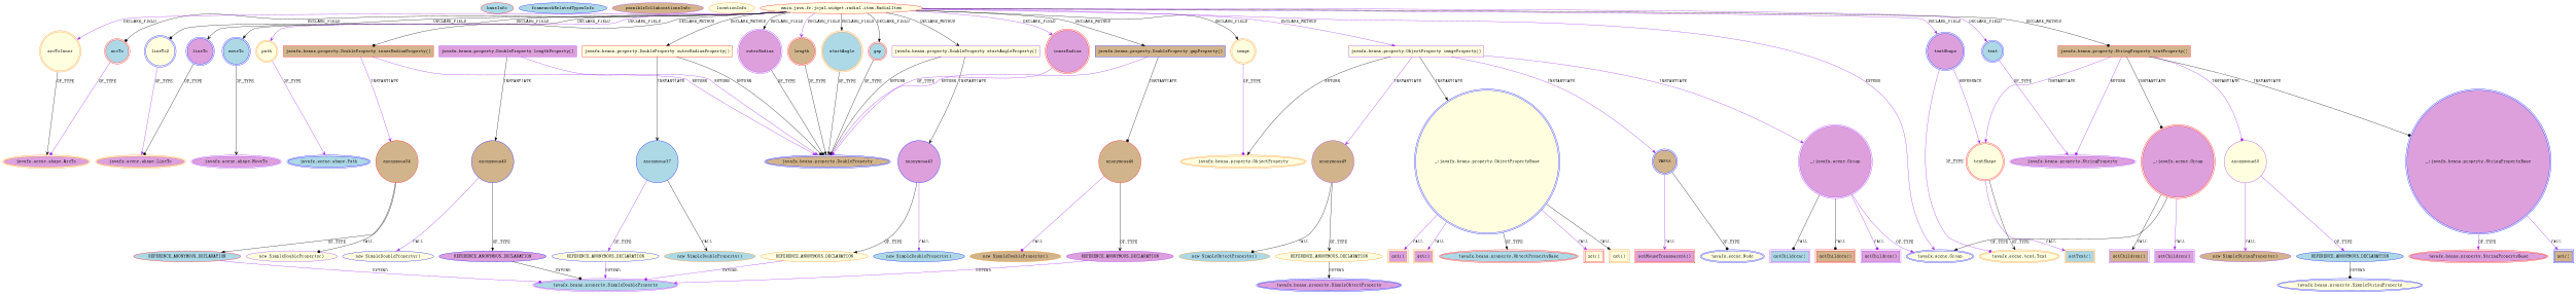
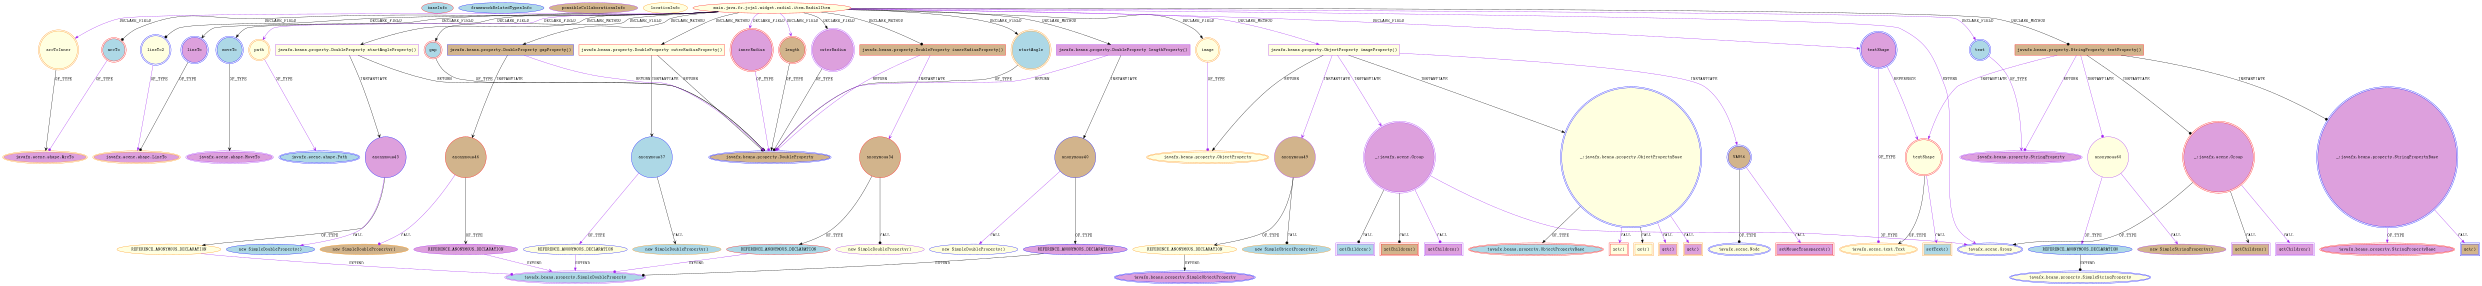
  digraph {
    fontname="Courier Prime"
    node [color=blue fillcolor=lightyellow fontname="Courier Prime" style=filled isFrameworkType=true vertexType=FRAMEWORK_CLASS_TYPE peripheries=2]
    edge [arrowhead=normal color=black fontname="Courier Prime"]
    baseInfo [category=extension_graph color=red fillcolor=lightblue graphId=690 isAnonymous=false possibleRelation=true isFrameworkType="" vertexType="" peripheries=""]
    frameworkRelatedTypesInfo [0="javafx.scene.Group" fillcolor=lightblue isFrameworkType="" vertexType="" peripheries=""]
    possibleCollaborationsInfo [0="690~CLIENT_METHOD_DECLARATION-INSTANTIATION-~javafx.scene.Group ~javafx.beans.property.SimpleDoubleProperty ~false~true" 1="690~CLIENT_METHOD_DECLARATION-INSTANTIATION-~javafx.scene.Group ~javafx.beans.property.SimpleObjectProperty ~false~true" 2="690~CLIENT_METHOD_DECLARATION-INSTANTIATION-~javafx.scene.Group ~javafx.beans.property.SimpleStringProperty ~false~true" color=purple fillcolor=tan isFrameworkType="" vertexType="" peripheries=""]
    locationInfo [color=darkorange contextSignature=RadialItem filePath="/Jojal-RadialMenu/RadialMenu-master/src/main/java/fr/jojal/widget/radial/item/RadialItem.java" graphId=690 projectName="Jojal-RadialMenu" isFrameworkType="" vertexType="" peripheries=""]
    n5 [color=red isFrameworkType=false label="main.java.fr.jojal.widget.radial.item.RadialItem" vertexType=ROOT_CLIENT_CLASS_DECLARATION peripheries=""]
    n6 [label="javafx.scene.Group"]
    n7 [color=red fillcolor=lightblue label=arcTo shape=circle vertexType=FIELD_DECLARATION]
    n8 [color=darkorange label=arcToInner shape=circle vertexType=FIELD_DECLARATION]
    n9 [color=red fillcolor=lightblue label=gap shape=circle vertexType=FIELD_DECLARATION]
    n10 [color=darkorange label=image shape=circle vertexType=FIELD_DECLARATION]
    n11 [color=red fillcolor=plum label=innerRadius shape=circle vertexType=FIELD_DECLARATION]
    n12 [color=red fillcolor=tan label=length shape=circle vertexType=FIELD_DECLARATION]
    n13 [fillcolor=plum label=lineTo shape=circle vertexType=FIELD_DECLARATION]
    n14 [label=lineTo2 shape=circle vertexType=FIELD_DECLARATION]
    n15 [fillcolor=lightblue label=moveTo shape=circle vertexType=FIELD_DECLARATION]
    n16 [color=purple fillcolor=plum label=outerRadius shape=circle vertexType=FIELD_DECLARATION]
    n17 [color=darkorange label=path shape=circle vertexType=FIELD_DECLARATION]
    n18 [color=darkorange fillcolor=lightblue label=startAngle shape=circle vertexType=FIELD_DECLARATION]
    n19 [fillcolor=lightblue label=text shape=circle vertexType=FIELD_DECLARATION]
    n20 [fillcolor=plum label=textShape shape=circle vertexType=FIELD_DECLARATION]
    n21 [color=red fillcolor=tan isFrameworkType=false label="javafx.beans.property.DoubleProperty innerRadiusProperty()" shape=box vertexType=CLIENT_METHOD_DECLARATION peripheries=""]
    n22 [color=red isFrameworkType=false label="javafx.beans.property.DoubleProperty outerRadiusProperty()" shape=box vertexType=CLIENT_METHOD_DECLARATION peripheries=""]
    n23 [color=purple fillcolor=plum isFrameworkType=false label="javafx.beans.property.DoubleProperty lengthProperty()" shape=box vertexType=CLIENT_METHOD_DECLARATION peripheries=""]
    n24 [color=purple isFrameworkType=false label="javafx.beans.property.DoubleProperty startAngleProperty()" shape=box vertexType=CLIENT_METHOD_DECLARATION peripheries=""]
    n25 [fillcolor=tan isFrameworkType=false label="javafx.beans.property.DoubleProperty gapProperty()" shape=box vertexType=CLIENT_METHOD_DECLARATION peripheries=""]
    n26 [color=purple isFrameworkType=false label="javafx.beans.property.ObjectProperty imageProperty()" shape=box vertexType=CLIENT_METHOD_DECLARATION peripheries=""]
    n27 [color=red fillcolor=tan isFrameworkType=false label="javafx.beans.property.StringProperty textProperty()" shape=box vertexType=CLIENT_METHOD_DECLARATION peripheries=""]
    n28 [color=darkorange fillcolor=plum label="javafx.scene.shape.ArcTo"]
    n29 [fillcolor=tan label="javafx.beans.property.DoubleProperty"]
    n30 [color=darkorange label="javafx.beans.property.ObjectProperty"]
    n31 [color=darkorange fillcolor=plum label="javafx.scene.shape.LineTo"]
    n32 [color=purple fillcolor=plum label="javafx.scene.shape.MoveTo"]
    n33 [fillcolor=lightblue label="javafx.scene.shape.Path"]
    n34 [color=purple fillcolor=plum label="javafx.beans.property.StringProperty"]
    n35 [color=darkorange label="javafx.scene.text.Text"]
    n36 [color=red label=textShape shape=circle vertexType=VARIABLE_EXPRESION]
    n37 [color=red fillcolor=tan isFrameworkType=false label=anonymous34 shape=circle vertexType=VARIABLE_EXPRESION peripheries=""]
    n38 [fillcolor=lightblue isFrameworkType=false label=anonymous37 shape=circle vertexType=VARIABLE_EXPRESION peripheries=""]
    n39 [fillcolor=tan isFrameworkType=false label=anonymous40 shape=circle vertexType=VARIABLE_EXPRESION peripheries=""]
    n40 [fillcolor=plum isFrameworkType=false label=anonymous43 shape=circle vertexType=VARIABLE_EXPRESION peripheries=""]
    n41 [color=red fillcolor=tan isFrameworkType=false label=anonymous46 shape=circle vertexType=VARIABLE_EXPRESION peripheries=""]
    n42 [color=purple fillcolor=tan isFrameworkType=false label=anonymous49 shape=circle vertexType=VARIABLE_EXPRESION peripheries=""]
    n43 [color=purple fillcolor=plum label="_:javafx.scene.Group" shape=circle vertexType=VARIABLE_EXPRESION]
    n44 [label="_:javafx.beans.property.ObjectPropertyBase" shape=circle vertexType=VARIABLE_EXPRESION]
    n45 [fillcolor=tan label=VAR56 shape=circle vertexType=VARIABLE_EXPRESION]
    n46 [color=purple isFrameworkType=false label=anonymous60 shape=circle vertexType=VARIABLE_EXPRESION peripheries=""]
    n47 [color=red fillcolor=plum label="_:javafx.scene.Group" shape=circle vertexType=VARIABLE_EXPRESION]
    n48 [fillcolor=plum label="_:javafx.beans.property.StringPropertyBase" shape=circle vertexType=VARIABLE_EXPRESION]
    n49 [color=darkorange fillcolor=lightblue label="setText()" shape=box vertexType=INSIDE_CALL]
    n50 [color=red fillcolor=lightblue isFrameworkType=false label=REFERENCE_ANONYMOUS_DECLARATION vertexType=REFERENCE_ANONYMOUS_DECLARATION peripheries=""]
    n51 [color=purple isFrameworkType=false label="new SimpleDoubleProperty()" vertexType=CONSTRUCTOR_CALL peripheries=""]
    n52 [color=purple fillcolor=lightblue label="javafx.beans.property.SimpleDoubleProperty"]
    n53 [isFrameworkType=false label=REFERENCE_ANONYMOUS_DECLARATION vertexType=REFERENCE_ANONYMOUS_DECLARATION peripheries=""]
    n54 [color=darkorange fillcolor=lightblue isFrameworkType=false label="new SimpleDoubleProperty()" vertexType=CONSTRUCTOR_CALL peripheries=""]
    n55 [fillcolor=plum isFrameworkType=false label=REFERENCE_ANONYMOUS_DECLARATION vertexType=REFERENCE_ANONYMOUS_DECLARATION peripheries=""]
    n56 [isFrameworkType=false label="new SimpleDoubleProperty()" vertexType=CONSTRUCTOR_CALL peripheries=""]
    n57 [color=darkorange isFrameworkType=false label=REFERENCE_ANONYMOUS_DECLARATION vertexType=REFERENCE_ANONYMOUS_DECLARATION peripheries=""]
    n58 [fillcolor=lightblue isFrameworkType=false label="new SimpleDoubleProperty()" vertexType=CONSTRUCTOR_CALL peripheries=""]
    n59 [color=purple fillcolor=plum isFrameworkType=false label=REFERENCE_ANONYMOUS_DECLARATION vertexType=REFERENCE_ANONYMOUS_DECLARATION peripheries=""]
    n60 [color=darkorange fillcolor=tan isFrameworkType=false label="new SimpleDoubleProperty()" vertexType=CONSTRUCTOR_CALL peripheries=""]
    n61 [color=darkorange isFrameworkType=false label=REFERENCE_ANONYMOUS_DECLARATION vertexType=REFERENCE_ANONYMOUS_DECLARATION peripheries=""]
    n62 [color=darkorange fillcolor=lightblue isFrameworkType=false label="new SimpleObjectProperty()" vertexType=CONSTRUCTOR_CALL peripheries=""]
    n63 [color=purple fillcolor=lightblue label="getChildren()" shape=box vertexType=INSIDE_CALL]
    n64 [color=red fillcolor=tan label="getChildren()" shape=box vertexType=INSIDE_CALL]
    n65 [color=purple fillcolor=plum label="getChildren()" shape=box vertexType=INSIDE_CALL]
    n66 [color=red fillcolor=lightblue label="javafx.beans.property.ObjectPropertyBase"]
    n67 [color=red label="get()" shape=box vertexType=INSIDE_CALL]
    n68 [color=darkorange label="get()" shape=box vertexType=INSIDE_CALL]
    n69 [color=darkorange fillcolor=plum label="get()" shape=box vertexType=INSIDE_CALL]
    n70 [color=darkorange fillcolor=plum label="get()" shape=box vertexType=INSIDE_CALL]
    n71 [label="javafx.scene.Node"]
    n72 [color=red fillcolor=plum label="setMouseTransparent()" shape=box vertexType=INSIDE_CALL]
    n73 [fillcolor=plum label="javafx.beans.property.SimpleObjectProperty"]
    n74 [fillcolor=lightblue isFrameworkType=false label=REFERENCE_ANONYMOUS_DECLARATION vertexType=REFERENCE_ANONYMOUS_DECLARATION peripheries=""]
    n75 [color=purple fillcolor=tan isFrameworkType=false label="new SimpleStringProperty()" vertexType=CONSTRUCTOR_CALL peripheries=""]
    n76 [color=purple fillcolor=tan label="getChildren()" shape=box vertexType=INSIDE_CALL]
    n77 [color=purple fillcolor=plum label="getChildren()" shape=box vertexType=INSIDE_CALL]
    n78 [color=red fillcolor=plum label="javafx.beans.property.StringPropertyBase"]
    n79 [fillcolor=tan label="get()" shape=box vertexType=INSIDE_CALL]
    n80 [label="javafx.beans.property.SimpleStringProperty"]
    n5 -> n6 [arrowhead=vee color=purple label=EXTEND]
    n5 -> n7 [arrowhead=dot label=DECLARE_FIELD]
    n5 -> n8 [color=purple label=DECLARE_FIELD]
    n5 -> n9 [label=DECLARE_FIELD]
    n5 -> n10 [label=DECLARE_FIELD]
    n5 -> n11 [arrowhead=vee color=purple label=DECLARE_FIELD]
    n5 -> n12 [arrowhead=vee color=purple label=DECLARE_FIELD]
    n5 -> n13 [arrowhead=vee label=DECLARE_FIELD]
    n5 -> n14 [arrowhead=dot label=DECLARE_FIELD]
    n5 -> n15 [label=DECLARE_FIELD]
    n5 -> n16 [label=DECLARE_FIELD]
    n5 -> n17 [arrowhead=vee color=purple label=DECLARE_FIELD]
    n5 -> n18 [label=DECLARE_FIELD]
    n5 -> n19 [color=purple label=DECLARE_FIELD]
    n5 -> n20 [color=purple label=DECLARE_FIELD]
    n5 -> n21 [arrowhead=dot label=DECLARE_METHOD]
    n5 -> n22 [label=DECLARE_METHOD]
+   n5 -> n23 [label=DECLARE_METHOD]
    n5 -> n24 [arrowhead=vee label=DECLARE_METHOD]
    n5 -> n25 [label=DECLARE_METHOD]
    n5 -> n26 [color=purple label=DECLARE_METHOD]
    n5 -> n27 [arrowhead=dot label=DECLARE_METHOD]
    n7 -> n28 [arrowhead=dot color=purple label=OF_TYPE]
    n8 -> n28 [arrowhead=vee label=OF_TYPE]
    n9 -> n29 [arrowhead=dot label=OF_TYPE]
    n10 -> n30 [arrowhead=dot color=purple label=OF_TYPE]
    n11 -> n29 [arrowhead=dot color=purple label=OF_TYPE]
    n12 -> n29 [label=OF_TYPE]
    n13 -> n31 [arrowhead=dot label=OF_TYPE]
    n14 -> n31 [color=purple label=OF_TYPE]
    n15 -> n32 [arrowhead=vee label=OF_TYPE]
    n16 -> n29 [arrowhead=dot label=OF_TYPE]
    n17 -> n33 [arrowhead=vee color=purple label=OF_TYPE]
    n18 -> n29 [label=OF_TYPE]
    n19 -> n34 [arrowhead=vee color=purple label=OF_TYPE]
    n20 -> n35 [arrowhead=dot color=purple label=OF_TYPE]
    n20 -> n36 [arrowhead=vee color=purple label=REFERENCE]
    n21 -> n29 [color=purple label=RETURN]
    n21 -> n37 [arrowhead=vee color=purple label=INSTANTIATE]
    n22 -> n29 [arrowhead=dot label=RETURN]
    n22 -> n38 [arrowhead=vee label=INSTANTIATE]
    n23 -> n29 [color=purple label=RETURN]
    n23 -> n39 [label=INSTANTIATE]
    n24 -> n29 [label=RETURN]
    n24 -> n40 [arrowhead=vee label=INSTANTIATE]
    n25 -> n29 [arrowhead=vee color=purple label=RETURN]
-   n25 -> n41 [arrowhead=dot label=INSTANTIATE]
+   n25 -> n41 [arrowhead=vee label=INSTANTIATE]
    n26 -> n30 [label=RETURN]
    n26 -> n42 [arrowhead=vee color=purple label=INSTANTIATE]
    n26 -> n43 [arrowhead=vee color=purple label=INSTANTIATE]
    n26 -> n44 [label=INSTANTIATE]
    n26 -> n45 [color=purple label=INSTANTIATE]
    n27 -> n34 [arrowhead=dot color=purple label=RETURN]
    n27 -> n36 [color=purple label=INSTANTIATE]
    n27 -> n46 [arrowhead=dot color=purple label=INSTANTIATE]
    n27 -> n47 [arrowhead=dot label=INSTANTIATE]
    n27 -> n48 [arrowhead=dot label=INSTANTIATE]
    n36 -> n35 [arrowhead=vee label=OF_TYPE]
    n36 -> n49 [arrowhead=vee color=purple label=CALL]
    n37 -> n50 [label=OF_TYPE]
    n37 -> n51 [arrowhead=dot label=CALL]
    n38 -> n53 [color=purple label=OF_TYPE]
    n38 -> n54 [arrowhead=vee label=CALL]
    n39 -> n55 [label=OF_TYPE]
    n39 -> n56 [color=purple label=CALL]
    n40 -> n57 [label=OF_TYPE]
    n40 -> n58 [color=purple label=CALL]
    n41 -> n59 [arrowhead=vee label=OF_TYPE]
    n41 -> n60 [arrowhead=dot color=purple label=CALL]
    n42 -> n61 [arrowhead=vee label=OF_TYPE]
    n42 -> n62 [arrowhead=dot label=CALL]
    n43 -> n6 [color=purple label=OF_TYPE]
    n43 -> n63 [arrowhead=dot label=CALL]
    n43 -> n64 [arrowhead=dot label=CALL]
    n43 -> n65 [arrowhead=dot color=purple label=CALL]
    n44 -> n66 [label=OF_TYPE]
    n44 -> n67 [arrowhead=vee color=purple label=CALL]
    n44 -> n68 [label=CALL]
    n44 -> n69 [color=purple label=CALL]
    n44 -> n70 [color=purple label=CALL]
    n45 -> n71 [arrowhead=dot label=OF_TYPE]
    n45 -> n72 [arrowhead=vee color=purple label=CALL]
    n46 -> n74 [color=purple label=OF_TYPE]
    n46 -> n75 [arrowhead=vee color=purple label=CALL]
    n47 -> n6 [label=OF_TYPE]
    n47 -> n76 [arrowhead=vee label=CALL]
    n47 -> n77 [color=purple label=CALL]
    n48 -> n78 [color=purple label=OF_TYPE]
    n48 -> n79 [color=purple label=CALL]
    n50 -> n52 [arrowhead=dot color=purple label=EXTEND]
    n53 -> n52 [color=purple label=EXTEND]
    n55 -> n52 [arrowhead=dot label=EXTEND]
    n57 -> n52 [arrowhead=dot color=purple label=EXTEND]
    n59 -> n52 [arrowhead=vee color=purple label=EXTEND]
    n61 -> n73 [label=EXTEND]
    n74 -> n80 [arrowhead=dot label=EXTEND]
  }
